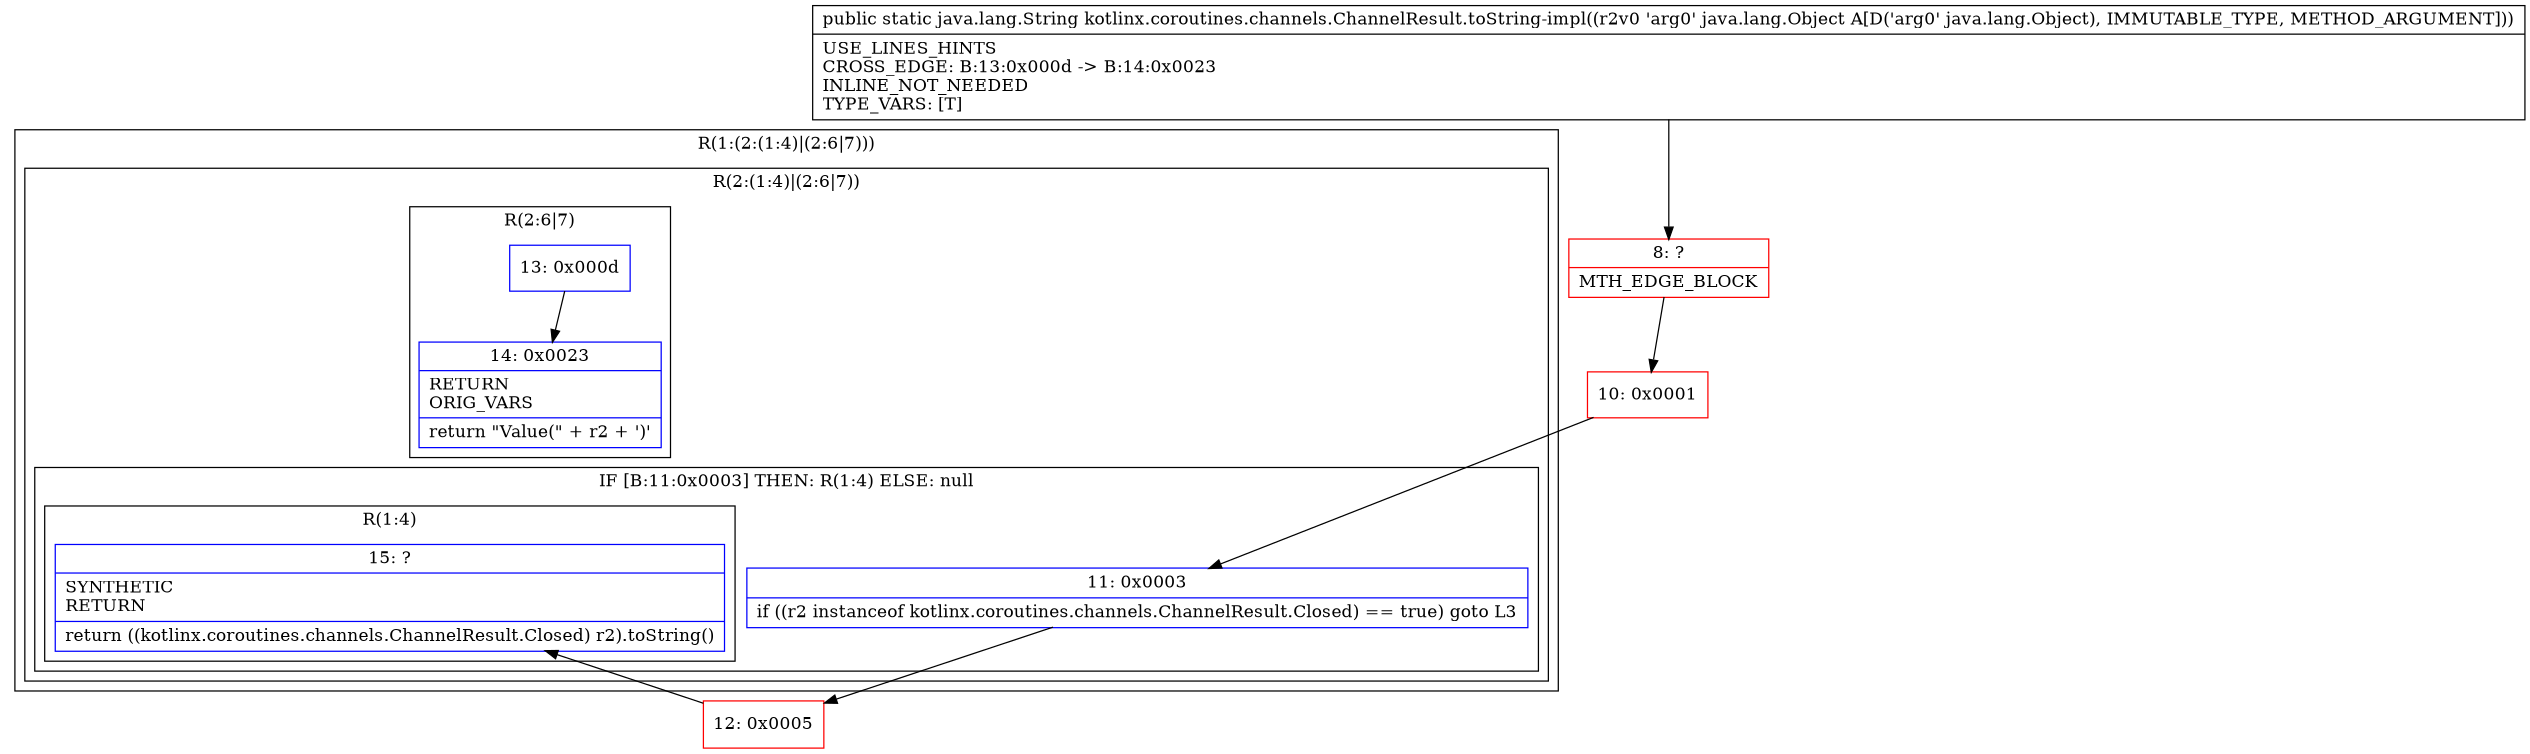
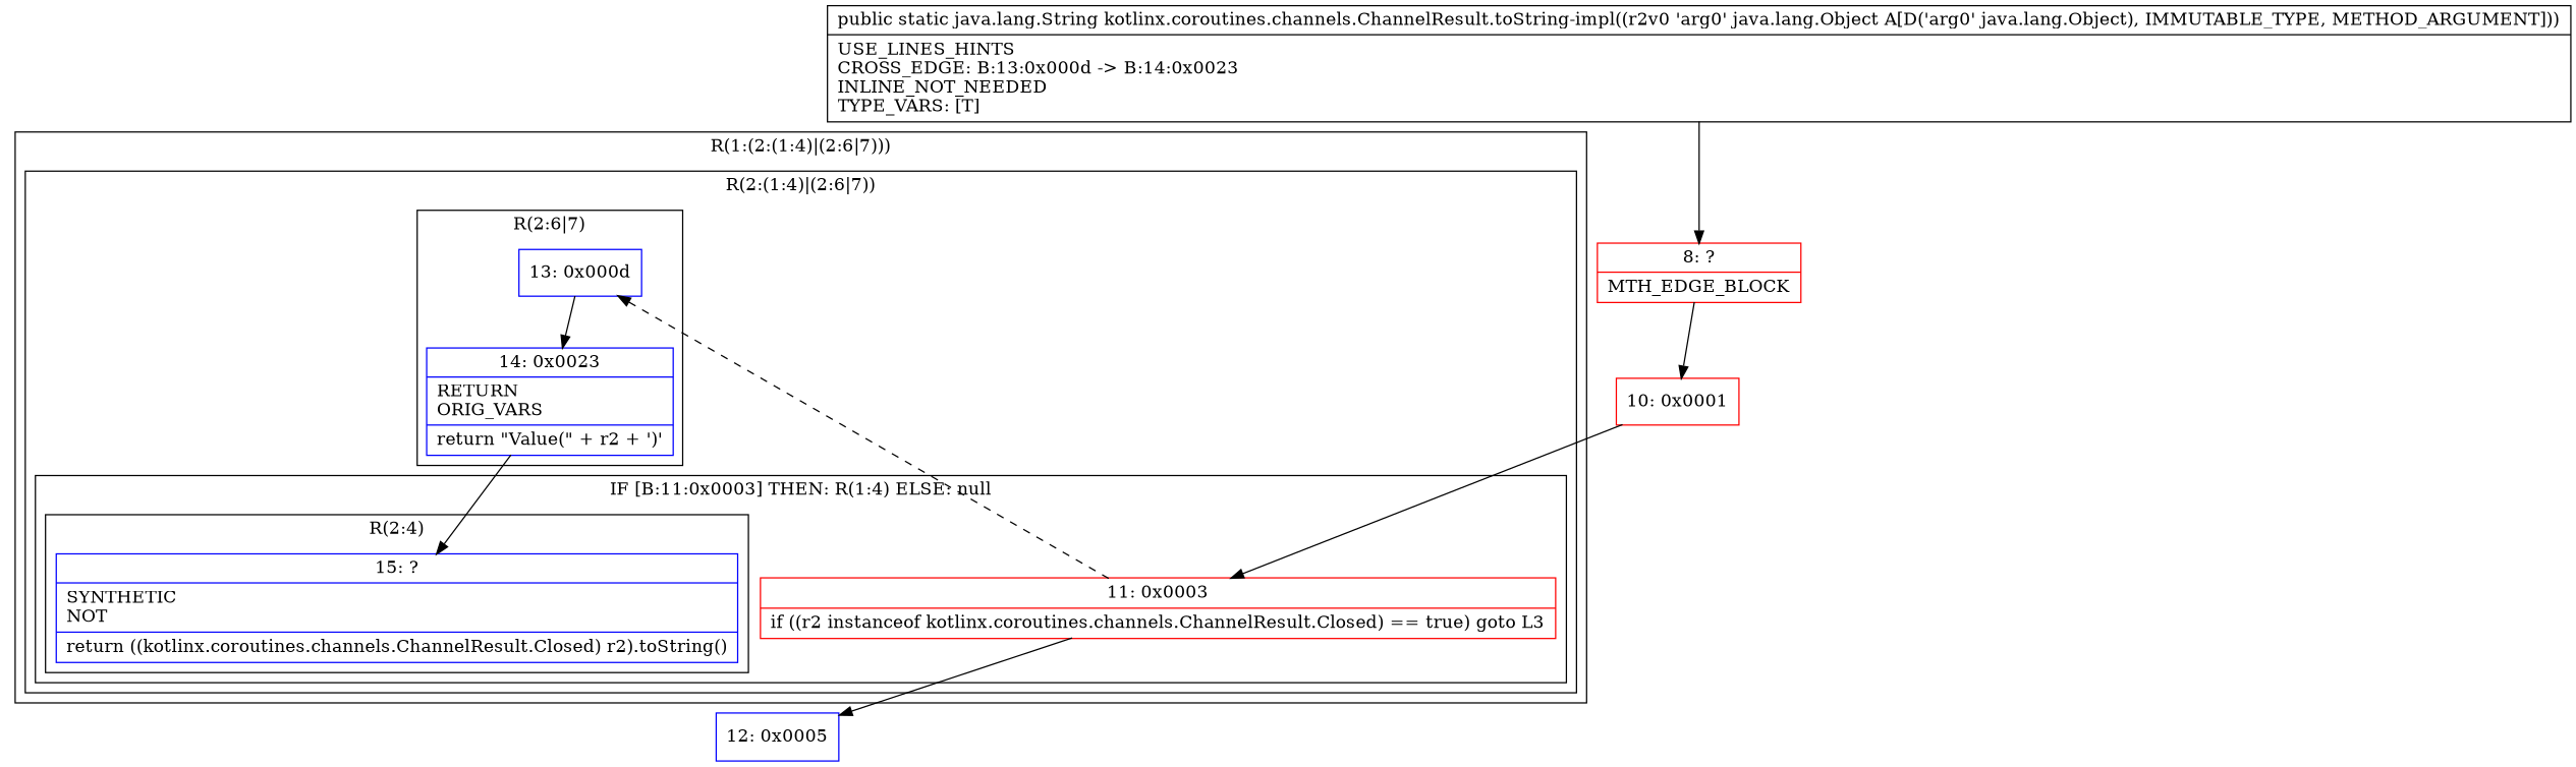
  digraph {
    node [color=blue shape=record]
-   n1 [label="{15\:\ ?|SYNTHETIC\lRETURN\l|return ((kotlinx.coroutines.channels.ChannelResult.Closed) r2).toString()\l}"]
-   n2 [label="{11\:\ 0x0003|if ((r2 instanceof kotlinx.coroutines.channels.ChannelResult.Closed) == true) goto L3\l}"]
+   n1 [label="{15\:\ ?|SYNTHETIC\lNOT\l|return ((kotlinx.coroutines.channels.ChannelResult.Closed) r2).toString()\l}"]
+   n2 [color=red label="{11\:\ 0x0003|if ((r2 instanceof kotlinx.coroutines.channels.ChannelResult.Closed) == true) goto L3\l}"]
    n3 [label="{13\:\ 0x000d}"]
    n4 [label="{14\:\ 0x0023|RETURN\lORIG_VARS\l|return \"Value(\" + r2 + ')'\l}"]
-   n5 [color=red label="{12\:\ 0x0005}"]
+   n5 [label="{12\:\ 0x0005}"]
    n6 [color=red label="{8\:\ ?|MTH_EDGE_BLOCK\l}"]
    n7 [color=red label="{10\:\ 0x0001}"]
    n8 [label="{public static java.lang.String kotlinx.coroutines.channels.ChannelResult.toString\-impl((r2v0 'arg0' java.lang.Object A[D('arg0' java.lang.Object), IMMUTABLE_TYPE, METHOD_ARGUMENT]))  | USE_LINES_HINTS\lCROSS_EDGE: B:13:0x000d \-\> B:14:0x0023\lINLINE_NOT_NEEDED\lTYPE_VARS: [T]\l}" color=""]
    subgraph cluster_1 {
      label="R(1:(2:(1:4)|(2:6|7)))"
      subgraph cluster_2 {
        label="R(2:(1:4)|(2:6|7))"
        subgraph cluster_3 {
          label="IF [B:11:0x0003] THEN: R(1:4) ELSE: null"
          n2
          subgraph cluster_4 {
-           label="R(1:4)"
+           label="R(2:4)"
            n1
          }
        }
        subgraph cluster_5 {
          label="R(2:6|7)"
          n3
          n4
        }
      }
    }
+   n2 -> n3 [style=dashed]
    n2 -> n5
    n3 -> n4
-   n5 -> n1
+   n4 -> n1
    n6 -> n7
    n7 -> n2
    n8 -> n6
  }
